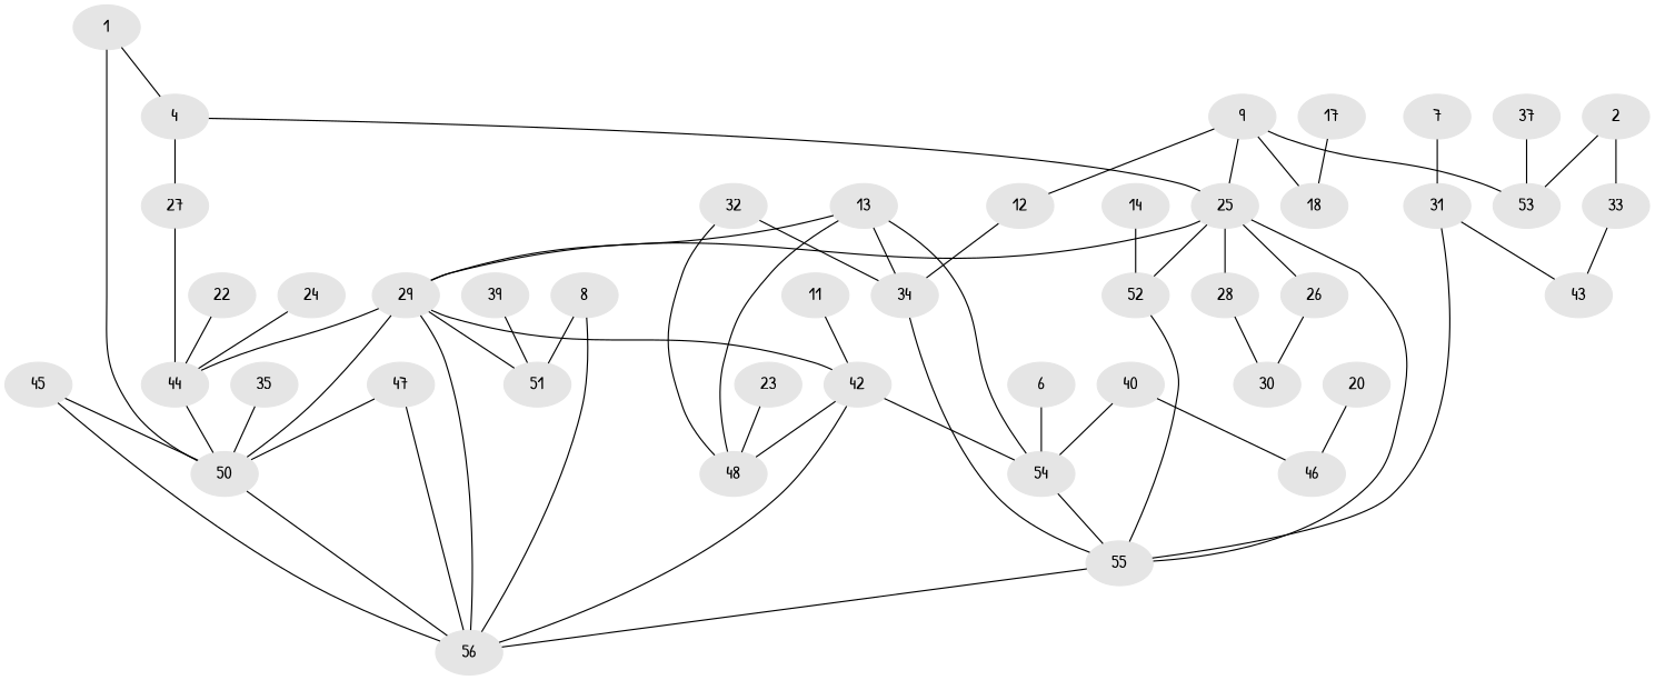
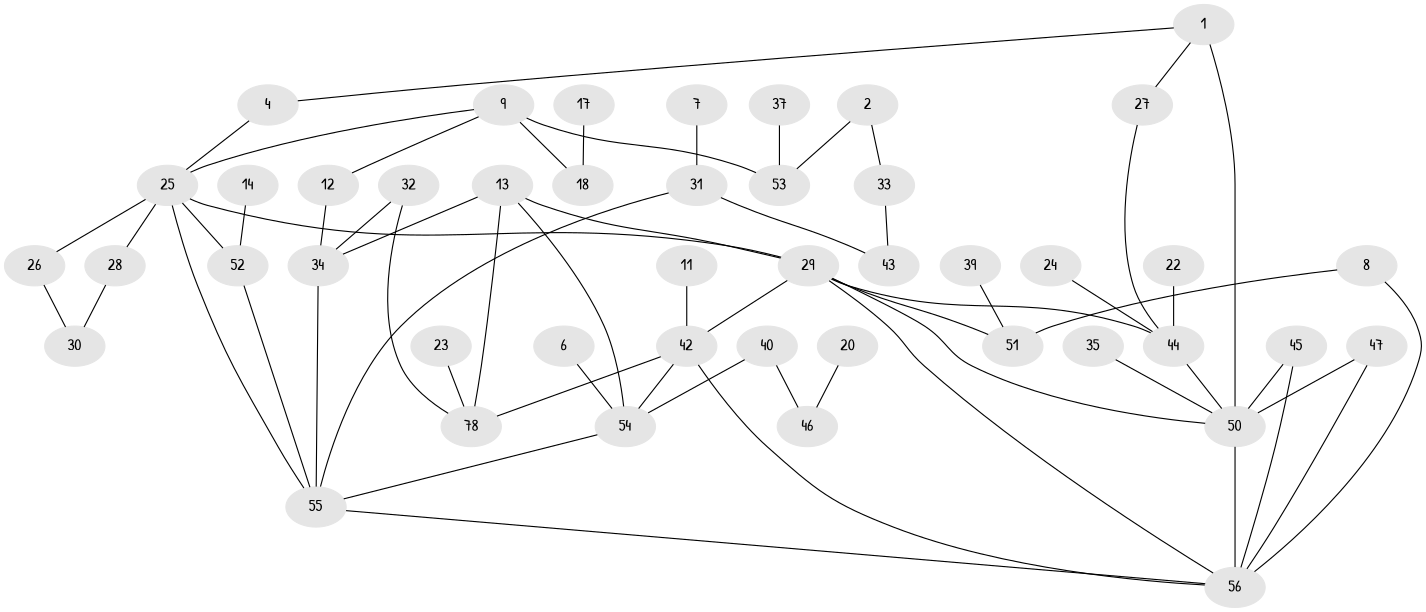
  graph {
    fontname="Patrick Hand"
    node [color=gray90 fontname="Patrick Hand" style=filled]
    edge [fontname="Patrick Hand" weight=1.0]
    1
    4
    50
    25
    27
    56
    2
    33
    53
    43
    29
    52
    55
    26
    28
    44
    6
    54
    7
    31
    8
    51
    9
    12
    18
    34
    11
    42
-   48
+   48 [label=78]
    13
    14
    17
    20
    46
    22
    23
    24
    30
    32
    35
    37
    40
    39
    45
    47
    1 -- 4
    1 -- 50 [weight=2.0]
    4 -- 25
-   4 -- 27
+   1 -- 27
    50 -- 56
    25 -- 29
    25 -- 52
    25 -- 55
    25 -- 26
    25 -- 28
    27 -- 44
    2 -- 33
    2 -- 53
    33 -- 43
    29 -- 50
    29 -- 56
    29 -- 44 [weight=2.0]
    29 -- 51
    29 -- 42
    52 -- 55
    55 -- 56
    26 -- 30
    28 -- 30
    44 -- 50
    6 -- 54
    54 -- 55
    7 -- 31
    31 -- 43
    31 -- 55
    8 -- 56
    8 -- 51
    9 -- 25
    9 -- 53
    9 -- 12
    9 -- 18 [weight=2.0]
    12 -- 34
    34 -- 55
    11 -- 42
    42 -- 56
    42 -- 54
    42 -- 48
    13 -- 29
    13 -- 54
    13 -- 34
    13 -- 48
    14 -- 52
    17 -- 18
    20 -- 46
    22 -- 44
    23 -- 48
    24 -- 44 [weight=2.0]
    32 -- 34
    32 -- 48
    35 -- 50
    37 -- 53
    40 -- 54
    40 -- 46
    39 -- 51
    45 -- 50
    45 -- 56
    47 -- 50
    47 -- 56
  }
